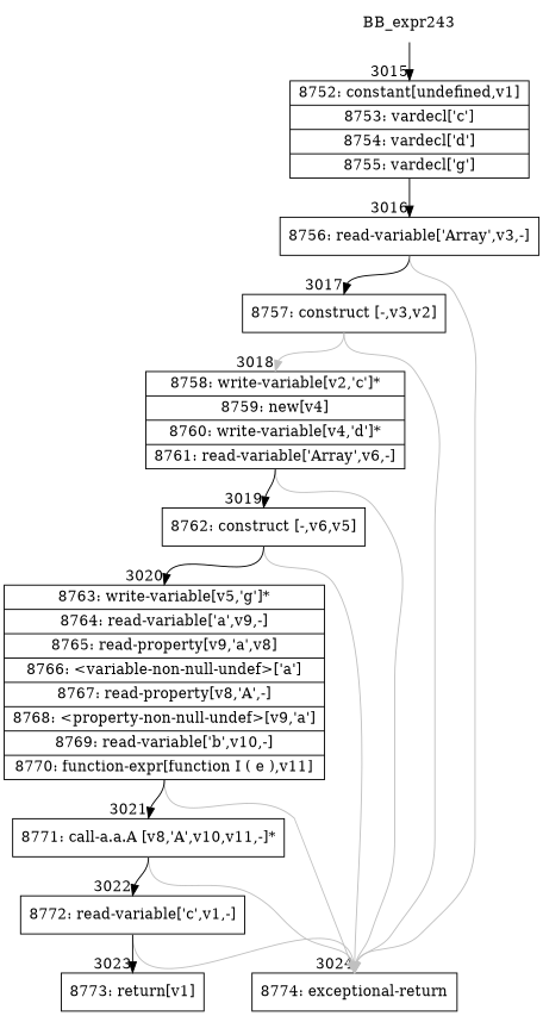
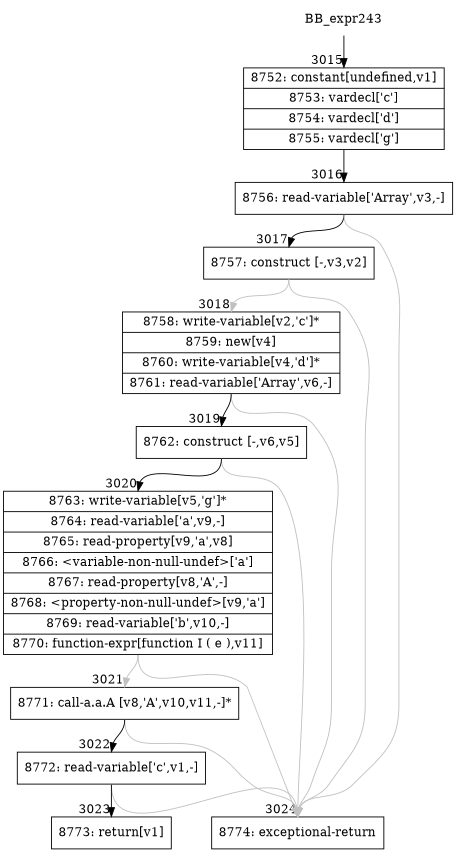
  digraph {
    rankdir=TD
    node [shape=record]
    edge [headport=n tailport=s]
    n1 [label=BB_expr243 shape=none]
    n2 [label="{8752: constant[undefined,v1]|8753: vardecl['c']|8754: vardecl['d']|8755: vardecl['g']}"]
    n3 [label="{8756: read-variable['Array',v3,-]}"]
    n4 [label="{8757: construct [-,v3,v2]}"]
    n5 [label="{8774: exceptional-return}"]
    n6 [label="{8758: write-variable[v2,'c']*|8759: new[v4]|8760: write-variable[v4,'d']*|8761: read-variable['Array',v6,-]}"]
    n7 [label="{8762: construct [-,v6,v5]}"]
    n8 [label="{8763: write-variable[v5,'g']*|8764: read-variable['a',v9,-]|8765: read-property[v9,'a',v8]|8766: \<variable-non-null-undef\>['a']|8767: read-property[v8,'A',-]|8768: \<property-non-null-undef\>[v9,'a']|8769: read-variable['b',v10,-]|8770: function-expr[function I ( e ),v11]}"]
    n9 [label="{8771: call-a.a.A [v8,'A',v10,v11,-]*}"]
    n10 [label="{8772: read-variable['c',v1,-]}"]
    n11 [label="{8773: return[v1]}"]
    n1 -> n2 [headlabel="    3015"]
    n2 -> n3 [headlabel="      3016"]
    n3 -> n4 [headlabel="      3017"]
    n3 -> n5 [color=gray headlabel="      3024"]
    n4 -> n5 [color=gray]
    n4 -> n6 [color=gray headlabel="      3018"]
    n6 -> n5 [color=gray]
    n6 -> n7 [headlabel="      3019"]
    n7 -> n5 [color=gray]
    n7 -> n8 [headlabel="      3020"]
    n8 -> n5 [color=gray]
-   n8 -> n9 [headlabel="      3021"]
+   n8 -> n9 [headlabel="      3021" color=gray]
    n9 -> n5 [color=gray]
    n9 -> n10 [headlabel="      3022"]
    n10 -> n5 [color=gray]
    n10 -> n11 [headlabel="      3023"]
  }
